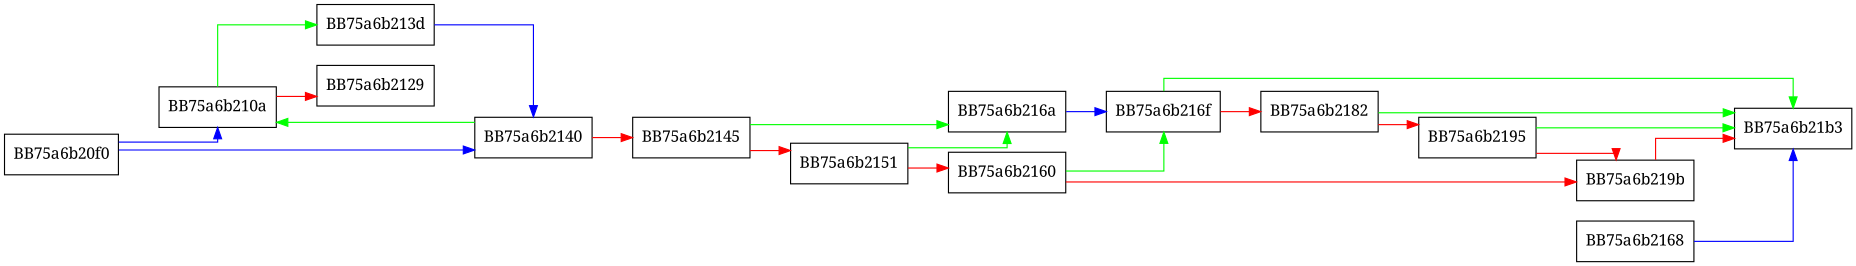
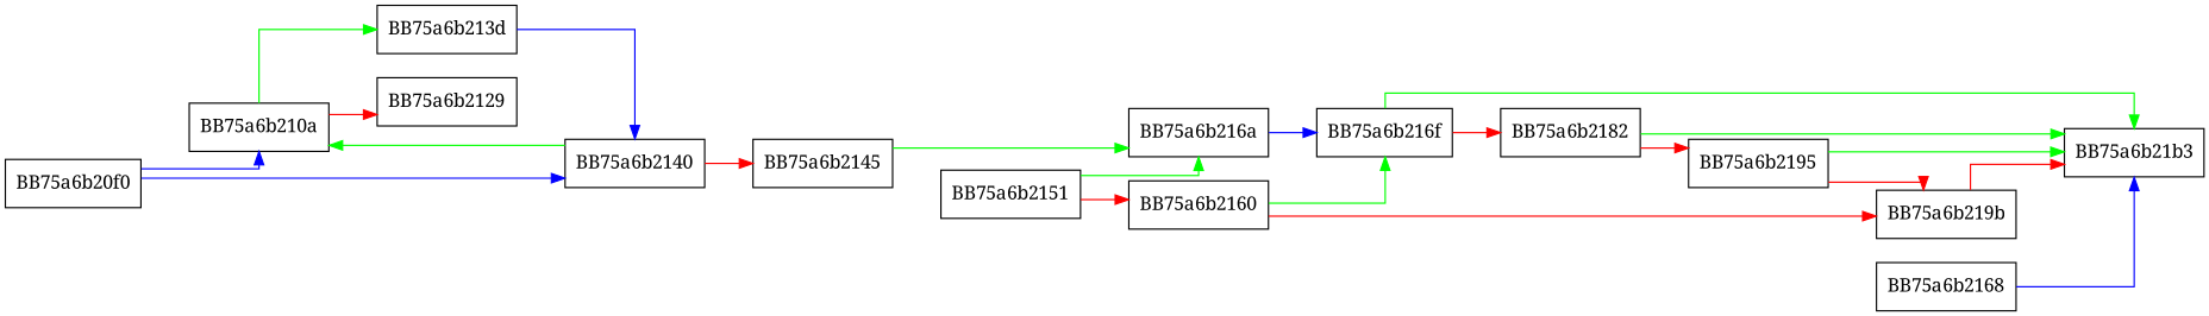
  digraph {
    fontname="Noto Serif"
    rankdir=LR
    splines=ortho
    node [fontname="Noto Serif" shape=box]
    edge [color=red fontname="Noto Serif"]
    BB75a6b20f0
    BB75a6b210a
    BB75a6b2140
    BB75a6b213d
    BB75a6b2129
    BB75a6b2145
    BB75a6b216a
    BB75a6b2151
    BB75a6b216f
    BB75a6b2160
    BB75a6b21b3
    BB75a6b2182
    BB75a6b219b
    BB75a6b2168
    BB75a6b2195
    BB75a6b20f0 -> BB75a6b210a [color=blue]
    BB75a6b20f0 -> BB75a6b2140 [color=blue]
    BB75a6b210a -> BB75a6b213d [color=green]
    BB75a6b210a -> BB75a6b2129
    BB75a6b2140 -> BB75a6b210a [color=green]
    BB75a6b2140 -> BB75a6b2145
    BB75a6b213d -> BB75a6b2140 [color=blue]
    BB75a6b2145 -> BB75a6b216a [color=green]
-   BB75a6b2145 -> BB75a6b2151
    BB75a6b216a -> BB75a6b216f [color=blue]
    BB75a6b2151 -> BB75a6b216a [color=green]
    BB75a6b2151 -> BB75a6b2160
    BB75a6b216f -> BB75a6b21b3 [color=green]
    BB75a6b216f -> BB75a6b2182
    BB75a6b2160 -> BB75a6b216f [color=green]
    BB75a6b2160 -> BB75a6b219b
    BB75a6b2182 -> BB75a6b21b3 [color=green]
    BB75a6b2182 -> BB75a6b2195
    BB75a6b219b -> BB75a6b21b3
    BB75a6b2168 -> BB75a6b21b3 [color=blue]
    BB75a6b2195 -> BB75a6b21b3 [color=green]
    BB75a6b2195 -> BB75a6b219b
  }
